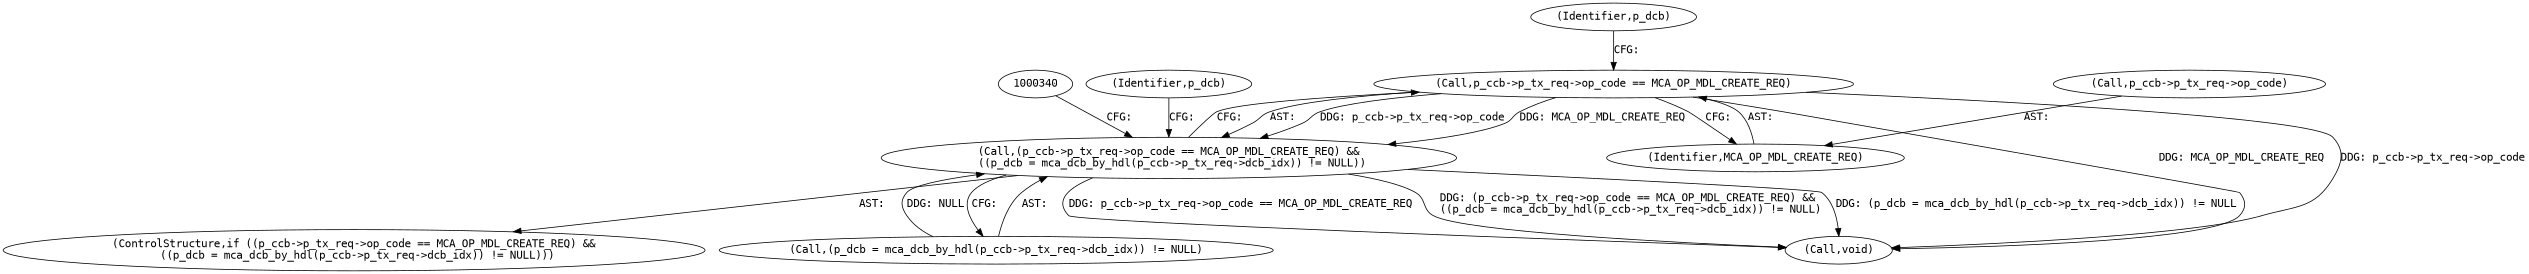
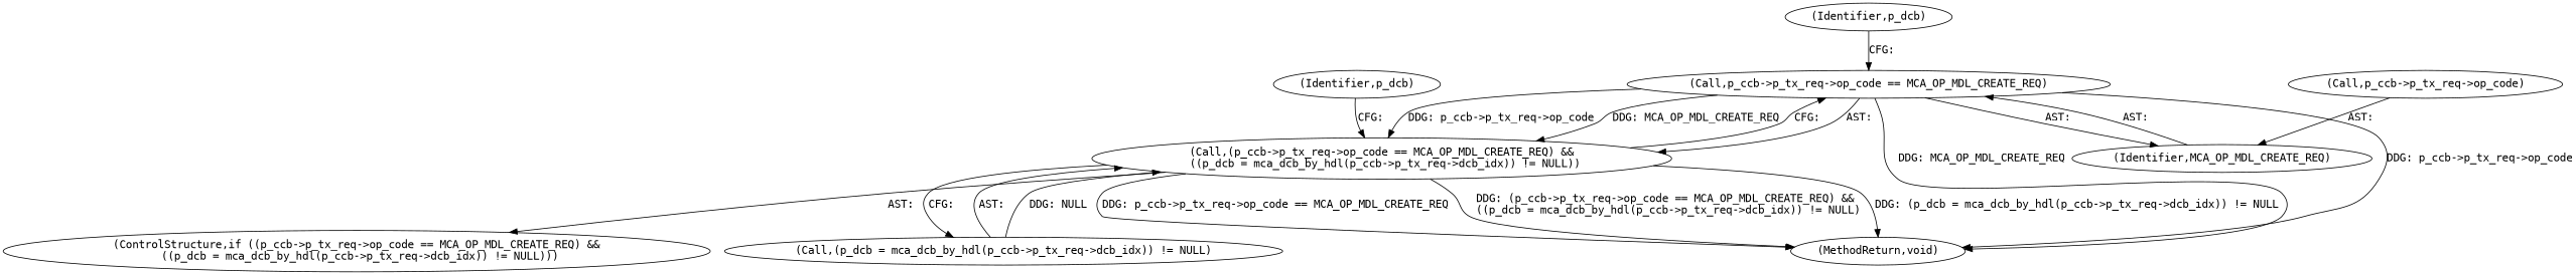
  digraph {
    fontname="DejaVu Sans Mono"
    node [fontname="DejaVu Sans Mono"]
    edge [fontname="DejaVu Sans Mono"]
    n1 [label="(Call,p_ccb->p_tx_req->op_code == MCA_OP_MDL_CREATE_REQ)"]
    n2 [label="(Call,(p_ccb->p_tx_req->op_code == MCA_OP_MDL_CREATE_REQ) &&\n ((p_dcb = mca_dcb_by_hdl(p_ccb->p_tx_req->dcb_idx)) != NULL))"]
-   n3 [label="(Call,void)"]
+   n3 [label="(MethodReturn,void)"]
    n4 [label="(Identifier,MCA_OP_MDL_CREATE_REQ)"]
    n5 [label="(ControlStructure,if ((p_ccb->p_tx_req->op_code == MCA_OP_MDL_CREATE_REQ) &&\n ((p_dcb = mca_dcb_by_hdl(p_ccb->p_tx_req->dcb_idx)) != NULL)))"]
    n6 [label="(Call,(p_dcb = mca_dcb_by_hdl(p_ccb->p_tx_req->dcb_idx)) != NULL)"]
    n7 [label="(Call,p_ccb->p_tx_req->op_code)"]
    n8 [label="(Identifier,p_dcb)"]
    n9 [label="(Identifier,p_dcb)"]
-   1000340
    n1 -> n2 [label="AST: "]
    n1 -> n2 [label="DDG: p_ccb->p_tx_req->op_code"]
    n1 -> n2 [label="DDG: MCA_OP_MDL_CREATE_REQ"]
    n1 -> n3 [label="DDG: p_ccb->p_tx_req->op_code"]
    n1 -> n3 [label="DDG: MCA_OP_MDL_CREATE_REQ"]
-   n1 -> n4 [label="CFG: "]
+   n1 -> n4 [label="AST: "]
    n2 -> n1 [label="CFG: "]
    n2 -> n3 [label="DDG: (p_ccb->p_tx_req->op_code == MCA_OP_MDL_CREATE_REQ) &&\n ((p_dcb = mca_dcb_by_hdl(p_ccb->p_tx_req->dcb_idx)) != NULL)"]
    n2 -> n3 [label="DDG: (p_dcb = mca_dcb_by_hdl(p_ccb->p_tx_req->dcb_idx)) != NULL"]
    n2 -> n3 [label="DDG: p_ccb->p_tx_req->op_code == MCA_OP_MDL_CREATE_REQ"]
    n2 -> n5 [label="AST: "]
    n2 -> n6 [label="CFG: "]
    n4 -> n1 [label="AST: "]
    n6 -> n2 [label="AST: "]
    n6 -> n2 [label="DDG: NULL"]
    n7 -> n4 [label="AST: "]
    n8 -> n2 [label="CFG: "]
    n9 -> n1 [label="CFG: "]
-   1000340 -> n2 [label="CFG: "]
  }
